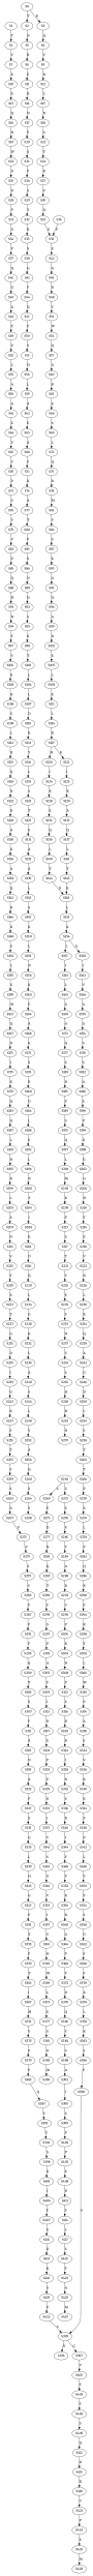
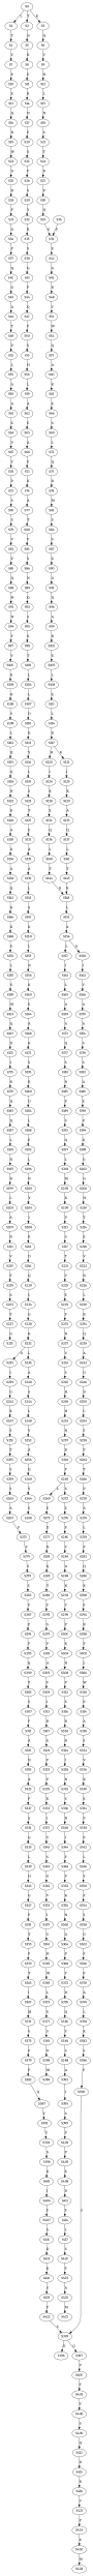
  strict digraph {
    fontname=Merriweather
    node [fontname=Merriweather]
    edge [fontname=Merriweather]
    S0
    S1
    S2
    S3
    S4
    S5
    S6
    S7
    S8
    S9
    S10
    S11
    S12
    S13
    S14
    S15
    S16
    S17
    S18
    S19
    S20
    S21
    S22
    S23
    S24
    S25
    S26
    S27
    S28
    S29
    S30
    S31
    S32
    S33
    S34
    S35
    S39
    S37
    S38
    S36
    S40
    S41
    S42
    S43
    S44
    S45
    S46
    S47
    S48
    S49
    S50
    S51
    S52
    S53
    S54
    S55
    S56
    S57
    S58
    S59
    S60
    S61
    S62
    S63
    S64
    S65
    S66
    S67
    S68
    S69
    S70
    S71
    S72
    S73
    S74
    S75
    S76
    S77
    S78
    S79
    S80
    S81
    S82
    S83
    S84
    S85
    S86
    S87
    S88
    S89
    S90
    S91
    S92
    S93
    S94
    S95
    S96
    S97
    S98
    S99
    S100
    S101
    S102
    S103
    S104
    S105
    S106
    S107
    S108
    S109
    S110
    S111
    S112
    S113
    S114
    S115
    S116
    S117
    S118
    S119
    S120
    S121
    S122
    S123
    S124
    S125
    S126
    S127
    S128
    S129
    S130
    S131
    S132
    S133
    S134
    S135
    S136
    S137
    S138
    S139
    S140
    S141
    S142
    S143
    S144
    S145
    S146
    S147
    S148
    S149
    S150
    S151
    S152
    S153
    S154
    S155
    S156
    S157
    S158
    S159
    S160
    S161
    S162
    S163
    S164
    S165
    S166
    S167
    S168
    S169
    S170
    S171
    S172
    S173
    S174
    S175
    S176
    S177
    S178
    S179
    S180
    S181
    S182
    S183
    S184
    S185
    S186
    S187
    S188
    S189
    S190
    S191
    S192
    S193
    S194
    S195
    S196
    S197
    S198
    S199
    S200
    S201
    S202
    S203
    S204
    S205
    S206
    S207
    S208
    S209
    S210
    S211
    S212
    S213
    S214
    S215
    S216
    S217
    S218
    S219
    S220
    S221
    S222
    S223
    S224
    S225
    S226
    S227
    S228
    S229
    S230
    S231
    S232
    S233
    S234
    S235
    S236
    S237
    S238
    S239
    S240
    S241
    S242
    S243
    S244
    S245
    S246
    S247
    S248
    S249
    S250
    S251
    S252
    S253
    S254
    S255
    S256
    S257
    S258
    S259
    S260
+   S261
    S262
    S263
    S264
    S265
    S266
    S267
    S268
    S269
    S272
    S270
    S271
    S273
    S274
    S275
    S276
    S277
    S278
    S279
    S280
    S281
    S282
    S283
    S284
    S285
    S286
    S287
    S288
    S289
    S290
    S291
    S292
    S293
    S294
    S295
    S296
    S297
    S298
    S299
    S300
    S301
    S302
    S303
    S304
    S305
    S306
    S307
    S308
    S309
    S310
    S311
    S312
    S313
    S314
    S315
    S316
    S317
    S318
    S319
    S320
    S321
    S322
    S323
    S324
    S325
    S326
    S327
    S328
    S329
    S330
    S331
    S332
    S333
    S334
    S335
    S336
    S337
    S338
    S339
    S340
    S341
    S342
    S343
    S344
    S345
    S346
    S347
    S348
    S349
    S350
    S351
    S352
    S353
    S354
    S355
    S356
    S357
    S358
    S359
    S360
    S361
    S362
    S363
    S364
    S365
    S366
    S367
    S368
    S369
    S370
    S371
    S372
    S373
    S374
    S375
    S376
    S377
    S378
    S379
    S380
    S381
    S382
    S383
    S384
    S385
    S386
    S387
    S388
    S389
    S390
    S391
    S392
    S393
    S394
    S395
    S396
    S397
    S398
    S399
    S400
    S401
    S402
    S403
    S404
    S405
    S406
    S407
    S408
    S409
    S410
    S411
    S412
    S413
    S414
    S415
    S416
    S417
    S418
    S419
    S420
    S421
    S422
    S423
    S424
    S425
    S426
    S427
    S428
+   S0 -> S1 [label=L]
    S0 -> S2 [label=T]
    S0 -> S3 [label=K]
    S1 -> S4 [label=T]
    S2 -> S5 [label=N]
    S3 -> S6 [label=Q]
    S4 -> S7 [label=Y]
    S5 -> S8 [label=R]
    S6 -> S9 [label=V]
    S7 -> S10 [label=E]
    S8 -> S11 [label=E]
    S9 -> S12 [label=N]
    S10 -> S13 [label=E]
    S11 -> S14 [label=R]
    S12 -> S15 [label=L]
    S13 -> S16 [label=Q]
    S14 -> S17 [label=N]
    S15 -> S18 [label=N]
    S16 -> S19 [label=N]
    S17 -> S20 [label=P]
    S18 -> S21 [label=S]
    S19 -> S22 [label=W]
    S20 -> S23 [label=S]
    S21 -> S24 [label=T]
    S22 -> S25 [label=G]
    S23 -> S26 [label=P]
    S24 -> S27 [label=K]
    S25 -> S28 [label=D]
    S26 -> S29 [label=S]
    S27 -> S30 [label=P]
    S28 -> S31 [label=P]
    S29 -> S32 [label=Y]
    S30 -> S33 [label=Q]
    S31 -> S34 [label=G]
    S32 -> S35 [label=R]
    S33 -> S39 [label=E]
    S34 -> S37 [label=P]
    S35 -> S38 [label=S]
    S39 -> S42 [label=E]
    S37 -> S40 [label=Q]
    S38 -> S41 [label=G]
    S36 -> S39 [label=P]
    S40 -> S43 [label=G]
    S41 -> S44 [label=P]
    S42 -> S45 [label=G]
    S43 -> S46 [label=A]
    S44 -> S47 [label=Q]
    S45 -> S48 [label=R]
    S46 -> S49 [label=T]
    S47 -> S50 [label=P]
    S48 -> S51 [label=Y]
    S49 -> S52 [label=P]
    S50 -> S53 [label=S]
    S51 -> S54 [label=W]
    S52 -> S55 [label=L]
    S53 -> S56 [label=H]
    S54 -> S57 [label=Q]
    S55 -> S58 [label=A]
    S56 -> S59 [label=L]
    S57 -> S60 [label=A]
    S58 -> S61 [label=A]
    S59 -> S62 [label=A]
    S60 -> S63 [label=K]
    S61 -> S64 [label=E]
    S62 -> S65 [label=E]
    S63 -> S66 [label=E]
    S64 -> S67 [label=V]
    S65 -> S68 [label=A]
    S66 -> S69 [label=S]
    S67 -> S70 [label=Y]
    S68 -> S71 [label=P]
    S69 -> S72 [label=L]
    S70 -> S73 [label=P]
    S71 -> S74 [label=K]
    S72 -> S75 [label=Q]
    S73 -> S76 [label=S]
    S74 -> S77 [label=A]
    S75 -> S78 [label=R]
    S76 -> S79 [label=S]
    S77 -> S80 [label=T]
    S78 -> S81 [label=M]
    S79 -> S82 [label=V]
    S80 -> S83 [label=P]
    S81 -> S84 [label=S]
    S82 -> S85 [label=P]
    S83 -> S86 [label=S]
    S84 -> S87 [label=S]
    S85 -> S88 [label=Q]
    S86 -> S89 [label=N]
    S87 -> S90 [label=E]
    S88 -> S91 [label=H]
    S89 -> S92 [label=Q]
    S90 -> S93 [label=A]
    S91 -> S94 [label=N]
    S92 -> S95 [label=S]
    S93 -> S96 [label=Q]
    S94 -> S97 [label=T]
    S95 -> S98 [label=K]
    S96 -> S99 [label=A]
    S97 -> S100 [label=V]
    S98 -> S101 [label=T]
    S99 -> S102 [label=R]
    S100 -> S103 [label=R]
    S101 -> S104 [label=L]
    S102 -> S105 [label=E]
    S103 -> S106 [label=H]
    S104 -> S107 [label=L]
    S105 -> S108 [label=L]
    S106 -> S109 [label=S]
    S107 -> S110 [label=D]
    S108 -> S111 [label=E]
    S109 -> S112 [label=L]
    S110 -> S113 [label=K]
    S111 -> S114 [label=L]
    S112 -> S115 [label=Q]
    S113 -> S116 [label=Y]
    S114 -> S117 [label=R]
    S115 -> S118 [label=Q]
    S116 -> S119 [label=L]
    S117 -> S120 [label=H]
    S117 -> S121 [label=K]
    S118 -> S122 [label=N]
    S119 -> S123 [label=S]
    S120 -> S124 [label=I]
    S121 -> S125 [label=I]
    S122 -> S126 [label=K]
    S123 -> S127 [label=T]
    S124 -> S128 [label=K]
    S125 -> S129 [label=K]
    S126 -> S130 [label=A]
    S127 -> S131 [label=E]
    S128 -> S132 [label=E]
    S129 -> S133 [label=A]
    S130 -> S134 [label=K]
    S131 -> S135 [label=A]
    S132 -> S136 [label=Q]
    S133 -> S137 [label=Q]
    S134 -> S138 [label=A]
    S135 -> S139 [label=A]
    S136 -> S140 [label=L]
    S137 -> S141 [label=L]
    S138 -> S142 [label=Q]
    S139 -> S143 [label=L]
    S140 -> S144 [label=T]
    S141 -> S145 [label=T]
    S142 -> S146 [label=K]
    S143 -> S147 [label=S]
    S144 -> S148 [label=K]
    S145 -> S148 [label=K]
    S146 -> S149 [label=K]
    S147 -> S150 [label=K]
    S148 -> S151 [label=L]
    S149 -> S152 [label=E]
    S150 -> S153 [label=L]
    S151 -> S154 [label=A]
    S152 -> S155 [label=L]
    S153 -> S156 [label=N]
    S154 -> S157 [label=L]
    S154 -> S158 [label=A]
    S155 -> S159 [label=E]
    S156 -> S160 [label=K]
    S157 -> S161 [label=I]
    S158 -> S162 [label=I]
    S159 -> S163 [label=M]
    S160 -> S164 [label=E]
    S161 -> S165 [label=L]
    S162 -> S166 [label=V]
    S163 -> S167 [label=Q]
    S164 -> S168 [label=A]
    S165 -> S169 [label=A]
    S166 -> S170 [label=A]
    S167 -> S171 [label=D]
    S168 -> S172 [label=K]
    S169 -> S173 [label=A]
    S170 -> S174 [label=A]
    S171 -> S175 [label=I]
    S172 -> S176 [label=S]
    S173 -> S177 [label=Q]
    S174 -> S178 [label=S]
    S175 -> S179 [label=K]
    S176 -> S180 [label=R]
    S177 -> S181 [label=S]
    S178 -> S182 [label=S]
    S179 -> S183 [label=Q]
    S180 -> S184 [label=D]
    S181 -> S185 [label=N]
    S182 -> S186 [label=A]
    S183 -> S187 [label=Q]
    S184 -> S188 [label=L]
    S185 -> S189 [label=P]
    S186 -> S190 [label=E]
    S187 -> S191 [label=L]
    S188 -> S192 [label=E]
    S189 -> S193 [label=S]
    S190 -> S194 [label=P]
    S191 -> S195 [label=N]
    S192 -> S196 [label=L]
    S193 -> S197 [label=Q]
    S194 -> S198 [label=K]
    S195 -> S199 [label=K]
    S196 -> S200 [label=N]
    S197 -> S201 [label=L]
    S198 -> S202 [label=G]
    S199 -> S203 [label=L]
    S200 -> S204 [label=Y]
    S201 -> S205 [label=M]
    S202 -> S206 [label=G]
    S203 -> S207 [label=A]
    S204 -> S208 [label=I]
    S205 -> S209 [label=K]
    S206 -> S210 [label=H]
    S207 -> S211 [label=N]
    S208 -> S212 [label=K]
    S209 -> S213 [label=P]
    S210 -> S214 [label=T]
    S211 -> S215 [label=V]
    S212 -> S216 [label=D]
    S213 -> S217 [label=S]
    S214 -> S218 [label=E]
    S215 -> S219 [label=F]
    S216 -> S220 [label=Q]
    S217 -> S221 [label=T]
    S218 -> S222 [label=V]
    S219 -> S223 [label=A]
    S220 -> S224 [label=L]
    S221 -> S225 [label=V]
    S222 -> S226 [label=N]
    S223 -> S227 [label=T]
    S224 -> S228 [label=G]
    S225 -> S229 [label=E]
    S226 -> S230 [label=L]
    S227 -> S231 [label=G]
    S228 -> S232 [label=K]
    S229 -> S233 [label=F]
    S230 -> S234 [label=R]
-   S231 -> S235 [label=D]
+   S232 -> S235 [label=D]
    S232 -> S236 [label=L]
    S233 -> S237 [label=N]
    S234 -> S238 [label=Q]
    S235 -> S239 [label=I]
    S236 -> S240 [label=A]
    S237 -> S241 [label=V]
    S238 -> S242 [label=A]
    S239 -> S243 [label=G]
    S240 -> S244 [label=S]
    S241 -> S245 [label=S]
    S242 -> S246 [label=G]
    S243 -> S247 [label=K]
    S244 -> S248 [label=L]
    S245 -> S249 [label=H]
    S246 -> S250 [label=D]
    S247 -> S251 [label=S]
    S248 -> S252 [label=V]
    S249 -> S253 [label=H]
    S250 -> S254 [label=C]
    S251 -> S255 [label=T]
    S252 -> S256 [label=A]
    S253 -> S257 [label=N]
    S254 -> S258 [label=S]
    S255 -> S259 [label=S]
    S256 -> S260 [label=Q]
+   S257 -> S261 [label=R]
    S258 -> S262 [label=T]
    S259 -> S263 [label=S]
    S260 -> S264 [label=S]
+   S261 -> S265 [label=P]
    S262 -> S266 [label=T]
    S263 -> S267 [label=A]
    S264 -> S268 [label=S]
    S265 -> S269 [label=L]
    S265 -> S272 [label=S]
    S266 -> S270 [label=P]
    S267 -> S271 [label=P]
    S269 -> S273 [label=E]
    S272 -> S276 [label=E]
    S270 -> S274 [label=A]
    S271 -> S275 [label=P]
    S273 -> S277 [label=D]
    S274 -> S278 [label=L]
    S275 -> S279 [label=S]
    S276 -> S280 [label=P]
    S277 -> S281 [label=N]
    S278 -> S282 [label=P]
    S279 -> S283 [label=S]
    S280 -> S284 [label=Y]
    S281 -> S285 [label=Q]
    S282 -> S286 [label=Q]
    S283 -> S287 [label=P]
    S284 -> S288 [label=A]
    S285 -> S289 [label=T]
    S286 -> S290 [label=K]
    S287 -> S291 [label=P]
    S288 -> S292 [label=K]
    S289 -> S293 [label=F]
    S290 -> S294 [label=F]
    S291 -> S295 [label=P]
    S292 -> S296 [label=V]
    S293 -> S297 [label=S]
    S294 -> S298 [label=R]
    S295 -> S299 [label=Q]
    S296 -> S300 [label=P]
    S297 -> S301 [label=P]
    S298 -> S302 [label=T]
    S299 -> S303 [label=T]
    S300 -> S304 [label=K]
    S301 -> S305 [label=A]
    S302 -> S306 [label=L]
    S303 -> S307 [label=S]
    S304 -> S308 [label=N]
    S305 -> S309 [label=F]
    S306 -> S310 [label=W]
    S307 -> S311 [label=F]
    S308 -> S312 [label=P]
    S309 -> S313 [label=I]
    S310 -> S314 [label=P]
    S311 -> S315 [label=A]
    S312 -> S316 [label=S]
    S313 -> S317 [label=R]
    S314 -> S318 [label=A]
    S315 -> S319 [label=N]
    S316 -> S320 [label=R]
    S317 -> S321 [label=E]
    S318 -> S322 [label=S]
    S319 -> S323 [label=A]
    S320 -> S324 [label=R]
    S321 -> S325 [label=P]
    S322 -> S326 [label=V]
    S323 -> S327 [label=P]
    S324 -> S328 [label=I]
    S325 -> S329 [label=P]
    S326 -> S330 [label=K]
    S327 -> S331 [label=S]
    S328 -> S332 [label=N]
    S329 -> S333 [label=K]
    S330 -> S334 [label=E]
    S331 -> S335 [label=G]
    S332 -> S336 [label=S]
    S333 -> S337 [label=I]
    S334 -> S338 [label=P]
    S335 -> S339 [label=L]
    S336 -> S340 [label=N]
    S337 -> S341 [label=Y]
    S338 -> S342 [label=P]
    S339 -> S343 [label=H]
    S340 -> S344 [label=I]
    S341 -> S345 [label=S]
    S342 -> S346 [label=L]
    S343 -> S347 [label=G]
    S344 -> S348 [label=F]
    S345 -> S349 [label=G]
    S346 -> S350 [label=Y]
    S347 -> S351 [label=P]
    S348 -> S352 [label=P]
    S349 -> S353 [label=V]
    S350 -> S354 [label=F]
    S351 -> S355 [label=T]
    S352 -> S356 [label=K]
    S353 -> S357 [label=I]
    S354 -> S358 [label=S]
    S355 -> S359 [label=P]
    S356 -> S360 [label=N]
    S357 -> S361 [label=S]
    S358 -> S362 [label=G]
    S359 -> S363 [label=T]
    S360 -> S364 [label=A]
    S361 -> S365 [label=H]
    S362 -> S366 [label=F]
    S363 -> S367 [label=I]
    S364 -> S368 [label=P]
    S365 -> S369 [label=M]
    S366 -> S370 [label=F]
    S367 -> S371 [label=M]
    S368 -> S372 [label=Y]
    S369 -> S373 [label=L]
    S370 -> S374 [label=A]
    S371 -> S375 [label=V]
    S372 -> S376 [label=D]
    S373 -> S377 [label=E]
    S374 -> S378 [label=L]
    S375 -> S379 [label=P]
    S376 -> S380 [label=Q]
    S377 -> S381 [label=S]
    S378 -> S382 [label=K]
    S379 -> S383 [label=P]
    S380 -> S384 [label=Y]
    S381 -> S385 [label=D]
    S382 -> S386 [label=S]
    S383 -> S387 [label=Q]
    S384 -> S388 [label=S]
    S385 -> S389 [label=M]
    S386 -> S390 [label=P]
    S387 -> S391 [label=Y]
    S388 -> S392 [label=A]
    S390 -> S393 [label=S]
    S391 -> S394 [label=Y]
    S392 -> S395 [label=I]
    S393 -> S396 [label=D]
    S393 -> S397 [label=G]
    S394 -> S398 [label=S]
    S395 -> S399 [label=S]
    S397 -> S400 [label=V]
    S398 -> S401 [label=G]
    S399 -> S402 [label=P]
    S400 -> S403 [label=T]
    S401 -> S404 [label=I]
    S402 -> S405 [label=P]
    S403 -> S406 [label=T]
    S404 -> S407 [label=F]
    S405 -> S408 [label=E]
    S406 -> S409 [label=S]
    S407 -> S410 [label=S]
    S408 -> S411 [label=D]
    S409 -> S412 [label=Q]
    S410 -> S413 [label=D]
    S411 -> S414 [label=F]
    S412 -> S415 [label=D]
    S413 -> S416 [label=K]
    S414 -> S417 [label=L]
    S415 -> S418 [label=R]
    S416 -> S419 [label=S]
    S417 -> S420 [label=S]
    S418 -> S421 [label=V]
    S419 -> S422 [label=P]
    S420 -> S423 [label=T]
    S421 -> S424 [label=P]
    S422 -> S393 [label=S]
    S423 -> S425 [label=A]
    S424 -> S426 [label=E]
    S425 -> S427 [label=M]
    S426 -> S428 [label=M]
  }
